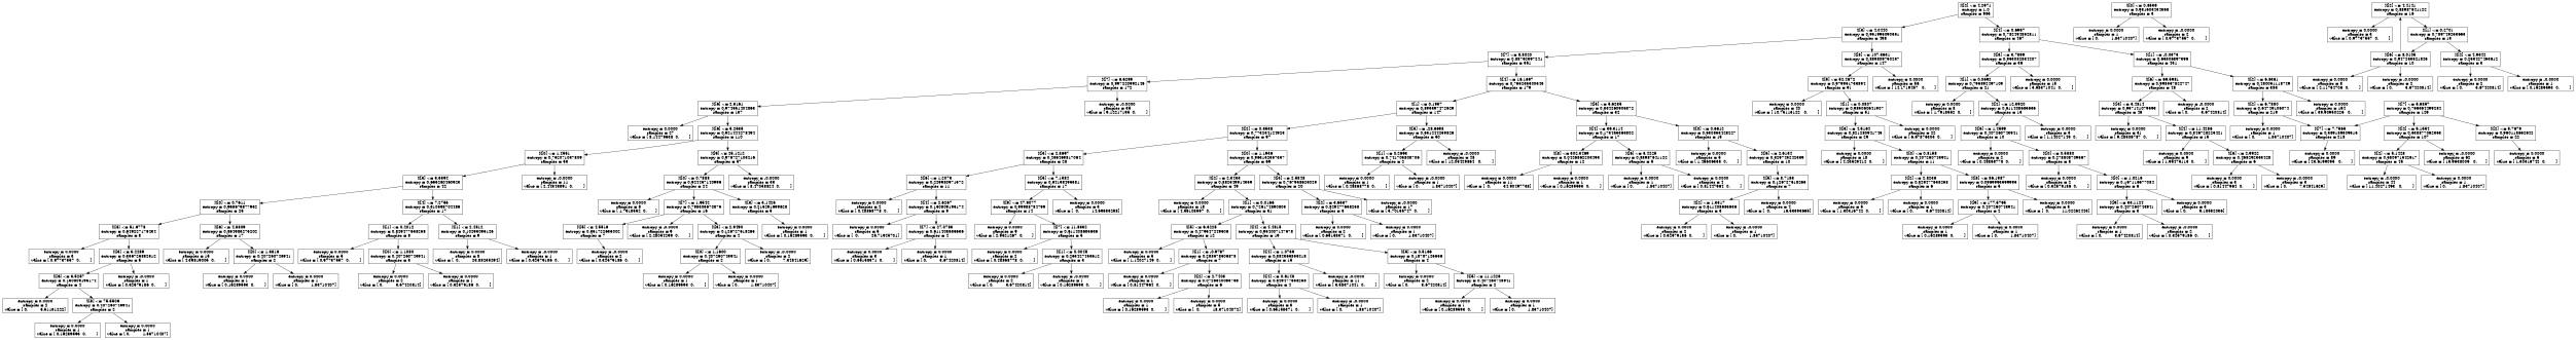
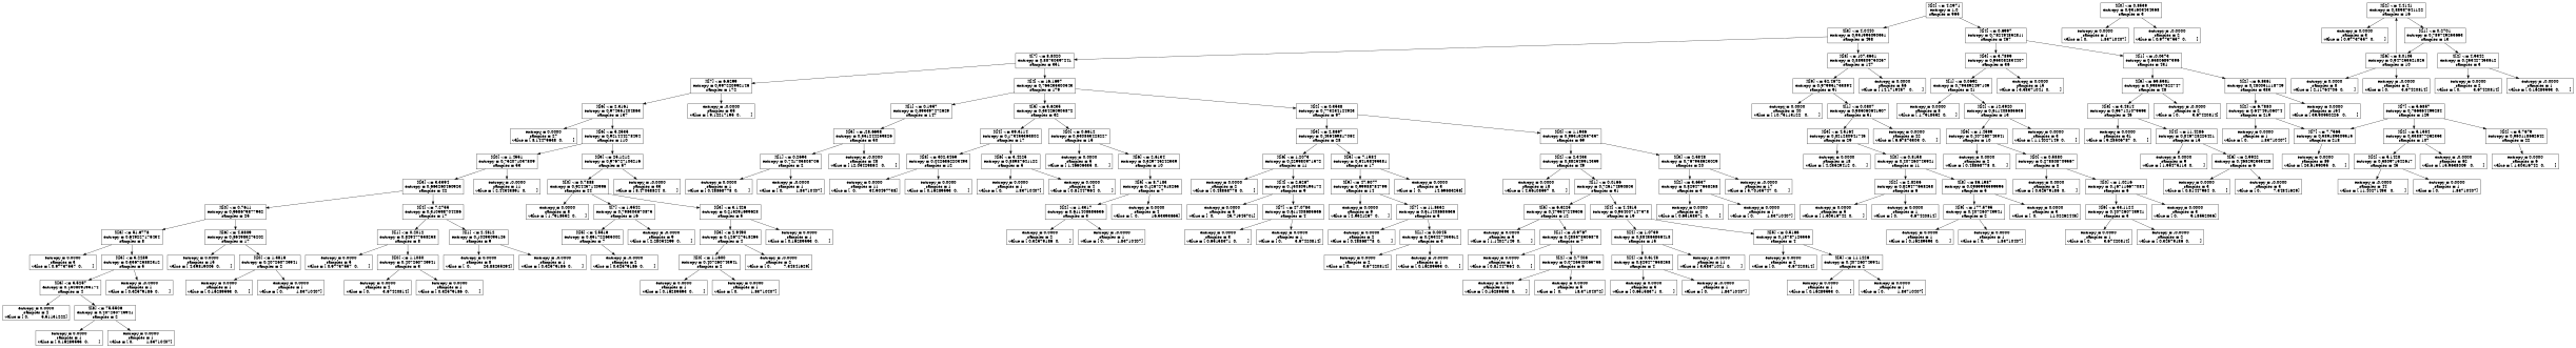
  digraph {
    node [shape=box]
    n1 [label="X[2] <= 4.2971\nentropy = 1.0\nsamples = 965"]
    n2 [label="X[3] <= 4.0440\nentropy = 0.951995090351\nsamples = 498"]
    n3 [label="X[4] <= 0.6997\nentropy = 0.782494852811\nsamples = 467"]
    n4 [label="X[7] <= 8.8020\nentropy = 0.88730397241\nsamples = 351"]
    n5 [label="X[8] <= 107.3631\nentropy = 0.889809750257\nsamples = 147"]
    n6 [label="X[3] <= 3.7899\nentropy = 0.953082834407\nsamples = 36"]
    n7 [label="X[1] <= -0.0373\nentropy = 0.65806897396\nsamples = 431"]
    n8 [label="X[7] <= 6.6299\nentropy = 0.997220992146\nsamples = 172"]
    n9 [label="X[4] <= 16.1697\nentropy = 0.765235300543\nsamples = 179"]
    n10 [label="X[9] <= 52.4672\nentropy = 0.979951733894\nsamples = 91"]
    n11 [label="entropy = 0.0000\nsamples = 56\nvalue = [ 14.1719457   0.       ]"]
    n12 [label="X[6] <= 2.3161\nentropy = 0.974551404863\nsamples = 137"]
    n13 [label="entropy = -0.0000\nsamples = 35\nvalue = [ 9.12217195  0.        ]"]
    n14 [label="X[1] <= 0.1957\nentropy = 0.893397472629\nsamples = 147"]
    n15 [label="X[5] <= 5.6235\nentropy = 0.334260905872\nsamples = 32"]
    n16 [label="entropy = 0.0000\nsamples = 27\nvalue = [ 8.14479638  0.        ]"]
    n17 [label="X[6] <= 5.2535\nentropy = 0.921444278494\nsamples = 110"]
    n18 [label="X[0] <= 1.4551\nentropy = 0.752071037809\nsamples = 53"]
    n19 [label="X[9] <= 25.1212\nentropy = 0.976727103216\nsamples = 57"]
    n20 [label="X[3] <= 3.3394\nentropy = 0.663260460923\nsamples = 42"]
    n21 [label="entropy = -0.0000\nsamples = 11\nvalue = [ 2.44343891  0.        ]"]
    n22 [label="X[0] <= 0.7888\nentropy = 0.924457140996\nsamples = 24"]
    n23 [label="entropy = -0.0000\nsamples = 33\nvalue = [ 8.47058824  0.        ]"]
    n24 [label="X[0] <= 0.7611\nentropy = 0.968679877932\nsamples = 25"]
    n25 [label="X[4] <= 7.2755\nentropy = 0.310598704486\nsamples = 17"]
    n26 [label="X[8] <= 51.6778\nentropy = 0.649227176434\nsamples = 8"]
    n27 [label="X[6] <= 4.8809\nentropy = 0.864983275202\nsamples = 17"]
    n28 [label="X[1] <= 0.2012\nentropy = 0.829477658258\nsamples = 8"]
    n29 [label="X[1] <= 2.4812\nentropy = 0.10293095125\nsamples = 9"]
    n30 [label="entropy = 0.0000\nsamples = 3\nvalue = [ 0.97737557  0.        ]"]
    n31 [label="X[3] <= 3.2289\nentropy = 0.336725882312\nsamples = 5"]
    n32 [label="entropy = 0.0000\nsamples = 15\nvalue = [ 4.39819005  0.        ]"]
    n33 [label="X[0] <= 1.3816\nentropy = 0.407260743941\nsamples = 2"]
    n34 [label="X[6] <= 3.5257\nentropy = 0.150809195174\nsamples = 4"]
    n35 [label="entropy = -0.0000\nsamples = 1\nvalue = [ 0.32579186  0.        ]"]
    n36 [label="entropy = 0.0000\nsamples = 2\nvalue = [ 0.          5.51131222]"]
    n37 [label="X[8] <= 75.5506\nentropy = 0.407260743941\nsamples = 2"]
    n38 [label="entropy = 0.0000\nsamples = 1\nvalue = [ 0.16289593  0.        ]"]
    n39 [label="entropy = 0.0000\nsamples = 1\nvalue = [ 0.          1.83710407]"]
    n40 [label="entropy = 0.0000\nsamples = 1\nvalue = [ 0.16289593  0.        ]"]
    n41 [label="entropy = 0.0000\nsamples = 1\nvalue = [ 0.          1.83710407]"]
    n42 [label="entropy = 0.0000\nsamples = 5\nvalue = [ 0.97737557  0.        ]"]
    n43 [label="X[0] <= 1.1080\nentropy = 0.407260743941\nsamples = 3"]
    n44 [label="entropy = 0.0000\nsamples = 8\nvalue = [  0.          23.88235294]"]
    n45 [label="entropy = -0.0000\nsamples = 1\nvalue = [ 0.32579186  0.        ]"]
    n46 [label="entropy = 0.0000\nsamples = 2\nvalue = [ 0.          3.67420814]"]
    n47 [label="entropy = 0.0000\nsamples = 1\nvalue = [ 0.32579186  0.        ]"]
    n48 [label="entropy = 0.0000\nsamples = 8\nvalue = [ 1.7918552  0.       ]"]
    n49 [label="X[7] <= 1.9542\nentropy = 0.798303670875\nsamples = 16"]
    n50 [label="X[3] <= 3.1426\nentropy = 0.215291699628\nsamples = 5"]
    n51 [label="X[5] <= 4.5516\nentropy = 0.351722635002\nsamples = 7"]
    n52 [label="entropy = -0.0000\nsamples = 9\nvalue = [ 2.28054299  0.        ]"]
    n53 [label="entropy = -0.0000\nsamples = 2\nvalue = [ 0.32579186  0.        ]"]
    n54 [label="X[3] <= 2.9490\nentropy = 0.126727518265\nsamples = 4"]
    n55 [label="entropy = 0.0000\nsamples = 1\nvalue = [ 0.16289593  0.        ]"]
    n56 [label="X[0] <= 1.1600\nentropy = 0.407260743941\nsamples = 2"]
    n57 [label="entropy = -0.0000\nsamples = 2\nvalue = [ 0.          7.34841629]"]
    n58 [label="entropy = 0.0000\nsamples = 1\nvalue = [ 0.16289593  0.        ]"]
    n59 [label="entropy = 0.0000\nsamples = 1\nvalue = [ 0.          1.83710407]"]
    n60 [label="X[2] <= 0.3538\nentropy = 0.773234124923\nsamples = 97"]
    n61 [label="X[5] <= -28.6698\nentropy = 0.551244259826\nsamples = 50"]
    n62 [label="X[4] <= 39.3114\nentropy = 0.173455363802\nsamples = 17"]
    n63 [label="X[0] <= 0.6612\nentropy = 0.530853428227\nsamples = 15"]
    n64 [label="X[3] <= 2.8697\nentropy = 0.436469817064\nsamples = 28"]
    n65 [label="X[0] <= 1.1936\nentropy = 0.963132357357\nsamples = 69"]
    n66 [label="X[1] <= 0.2693\nentropy = 0.741705808706\nsamples = 2"]
    n67 [label="entropy = -0.0000\nsamples = 48\nvalue = [ 12.05429864   0.        ]"]
    n68 [label="X[6] <= 1.2073\nentropy = 0.229980971572\nsamples = 11"]
    n69 [label="X[5] <= 7.1584\nentropy = 0.64198495381\nsamples = 17"]
    n70 [label="X[2] <= 2.3433\nentropy = 0.882549914359\nsamples = 49"]
    n71 [label="X[3] <= 2.5848\nentropy = 0.767958623029\nsamples = 20"]
    n72 [label="entropy = 0.0000\nsamples = 2\nvalue = [ 0.48868778  0.        ]"]
    n73 [label="X[4] <= 2.6267\nentropy = 0.150809195174\nsamples = 9"]
    n74 [label="X[9] <= 47.9077\nentropy = 0.99988784799\nsamples = 14"]
    n75 [label="entropy = 0.0000\nsamples = 3\nvalue = [  0.          14.69683258]"]
    n76 [label="entropy = 0.0000\nsamples = 5\nvalue = [  0.          25.71945701]"]
    n77 [label="X[7] <= 27.0783\nentropy = 0.611408685636\nsamples = 4"]
    n78 [label="entropy = 0.0000\nsamples = 3\nvalue = [ 0.65158371  0.        ]"]
    n79 [label="entropy = 0.0000\nsamples = 1\nvalue = [ 0.          3.67420814]"]
    n80 [label="entropy = 0.0000\nsamples = 9\nvalue = [ 2.9321267  0.       ]"]
    n81 [label="X[7] <= 11.8332\nentropy = 0.611408685636\nsamples = 5"]
    n82 [label="entropy = 0.0000\nsamples = 2\nvalue = [ 0.48868778  0.        ]"]
    n83 [label="X[1] <= 0.0045\nentropy = 0.253427453612\nsamples = 3"]
    n84 [label="entropy = 0.0000\nsamples = 2\nvalue = [ 0.          3.67420814]"]
    n85 [label="entropy = -0.0000\nsamples = 1\nvalue = [ 0.16289593  0.        ]"]
    n86 [label="entropy = 0.0000\nsamples = 18\nvalue = [ 4.56108597  0.        ]"]
    n87 [label="X[1] <= 0.0166\nentropy = 0.726174890803\nsamples = 31"]
    n88 [label="X[2] <= 3.6537\nentropy = 0.829477658258\nsamples = 3"]
    n89 [label="entropy = -0.0000\nsamples = 17\nvalue = [ 5.70135747  0.        ]"]
    n90 [label="X[5] <= 6.3225\nentropy = 0.479547249506\nsamples = 12"]
    n91 [label="X[4] <= 4.4815\nentropy = 0.954007147578\nsamples = 19"]
    n92 [label="entropy = 0.0000\nsamples = 5\nvalue = [ 1.14027149  0.        ]"]
    n93 [label="X[1] <= -0.9767\nentropy = 0.288578506878\nsamples = 7"]
    n94 [label="X[4] <= 1.0739\nentropy = 0.884365856418\nsamples = 15"]
    n95 [label="X[5] <= 0.5166\nentropy = 0.18787125556\nsamples = 4"]
    n96 [label="entropy = 0.0000\nsamples = 1\nvalue = [ 0.81447964  0.        ]"]
    n97 [label="X[2] <= 2.7408\nentropy = 0.0726540065756\nsamples = 6"]
    n98 [label="entropy = 0.0000\nsamples = 1\nvalue = [ 0.16289593  0.        ]"]
    n99 [label="entropy = 0.0000\nsamples = 5\nvalue = [  0.          18.37104072]"]
    n100 [label="X[4] <= 0.6148\nentropy = 0.829477658258\nsamples = 4"]
    n101 [label="entropy = -0.0000\nsamples = 11\nvalue = [ 3.58371041  0.        ]"]
    n102 [label="entropy = 0.0000\nsamples = 2\nvalue = [ 0.          3.67420814]"]
    n103 [label="X[5] <= 11.1226\nentropy = 0.407260743941\nsamples = 2"]
    n104 [label="entropy = 0.0000\nsamples = 3\nvalue = [ 0.65158371  0.        ]"]
    n105 [label="entropy = -0.0000\nsamples = 1\nvalue = [ 0.          1.83710407]"]
    n106 [label="entropy = 0.0000\nsamples = 1\nvalue = [ 0.16289593  0.        ]"]
    n107 [label="entropy = 0.0000\nsamples = 1\nvalue = [ 0.          1.83710407]"]
    n108 [label="entropy = 0.0000\nsamples = 2\nvalue = [ 0.65158371  0.        ]"]
    n109 [label="entropy = 0.0000\nsamples = 1\nvalue = [ 0.          1.83710407]"]
    n110 [label="entropy = 0.0000\nsamples = 1\nvalue = [ 0.48868778  0.        ]"]
    n111 [label="entropy = -0.0000\nsamples = 1\nvalue = [ 0.          1.83710407]"]
    n112 [label="X[8] <= 302.3469\nentropy = 0.0426862203493\nsamples = 12"]
    n113 [label="X[6] <= 3.4225\nentropy = 0.88987641122\nsamples = 5"]
    n114 [label="entropy = 0.0000\nsamples = 5\nvalue = [ 1.46606335  0.        ]"]
    n115 [label="X[6] <= 2.6134\nentropy = 0.329745242339\nsamples = 10"]
    n116 [label="entropy = 0.0000\nsamples = 11\nvalue = [  0.          34.90497738]"]
    n117 [label="entropy = 0.0000\nsamples = 1\nvalue = [ 0.16289593  0.        ]"]
    n118 [label="entropy = 0.0000\nsamples = 1\nvalue = [ 0.          1.83710407]"]
    n119 [label="entropy = 0.0000\nsamples = 4\nvalue = [ 0.81447964  0.        ]"]
    n120 [label="X[5] <= 8.7183\nentropy = 0.126727518265\nsamples = 7"]
    n121 [label="X[0] <= 0.8539\nentropy = 0.931603434368\nsamples = 3"]
    n122 [label="entropy = 0.0000\nsamples = 1\nvalue = [ 0.          1.83710407]"]
    n123 [label="entropy = -0.0000\nsamples = 2\nvalue = [ 0.97737557  0.        ]"]
    n124 [label="X[2] <= 1.3317\nentropy = 0.611408685636\nsamples = 3"]
    n125 [label="entropy = 0.0000\nsamples = 4\nvalue = [  0.          16.53393665]"]
    n126 [label="entropy = 0.0000\nsamples = 2\nvalue = [ 0.32579186  0.        ]"]
    n127 [label="entropy = -0.0000\nsamples = 1\nvalue = [ 0.          1.83710407]"]
    n128 [label="entropy = 0.0000\nsamples = 40\nvalue = [ 10.75113122   0.        ]"]
    n129 [label="X[1] <= 0.0807\nentropy = 0.985060641907\nsamples = 51"]
    n130 [label="X[3] <= 4.5164\nentropy = 0.821280941745\nsamples = 29"]
    n131 [label="entropy = 0.0000\nsamples = 22\nvalue = [ 6.67873303  0.        ]"]
    n132 [label="entropy = 0.0000\nsamples = 18\nvalue = [ 4.23529412  0.        ]"]
    n133 [label="X[0] <= 0.8158\nentropy = 0.407260743941\nsamples = 11"]
    n134 [label="X[2] <= 2.8236\nentropy = 0.829477658258\nsamples = 6"]
    n135 [label="X[8] <= 86.1987\nentropy = 0.0969993599995\nsamples = 5"]
    n136 [label="entropy = 0.0000\nsamples = 5\nvalue = [ 1.30316742  0.        ]"]
    n137 [label="entropy = 0.0000\nsamples = 1\nvalue = [ 0.          3.67420814]"]
    n138 [label="X[9] <= 177.5795\nentropy = 0.407260743941\nsamples = 2"]
    n139 [label="entropy = 0.0000\nsamples = 3\nvalue = [  0.          11.02262443]"]
    n140 [label="entropy = 0.0000\nsamples = 1\nvalue = [ 0.16289593  0.        ]"]
    n141 [label="entropy = 0.0000\nsamples = 1\nvalue = [ 0.          1.83710407]"]
    n142 [label="X[1] <= 0.0692\nentropy = 0.795892497109\nsamples = 21"]
    n143 [label="entropy = 0.0000\nsamples = 15\nvalue = [ 3.58371041  0.        ]"]
    n144 [label="X[6] <= 69.5981\nentropy = 0.998557822747\nsamples = 48"]
    n145 [label="X[2] <= 6.8361\nentropy = 0.480051118749\nsamples = 383"]
    n146 [label="entropy = 0.0000\nsamples = 8\nvalue = [ 1.7918552  0.       ]"]
    n147 [label="X[2] <= 12.3920\nentropy = 0.611408685636\nsamples = 13"]
    n148 [label="X[6] <= 1.4599\nentropy = 0.407260743941\nsamples = 10"]
    n149 [label="entropy = 0.0000\nsamples = 3\nvalue = [ 1.14027149  0.        ]"]
    n150 [label="entropy = 0.0000\nsamples = 2\nvalue = [ 0.48868778  0.        ]"]
    n151 [label="X[0] <= 0.5880\nentropy = 0.278808709567\nsamples = 8"]
    n152 [label="entropy = 0.0000\nsamples = 2\nvalue = [ 0.32579186  0.        ]"]
    n153 [label="X[0] <= 1.0216\nentropy = 0.167116677084\nsamples = 6"]
    n154 [label="X[9] <= 33.1124\nentropy = 0.407260743941\nsamples = 3"]
    n155 [label="entropy = 0.0000\nsamples = 3\nvalue = [ 0.          9.18552036]"]
    n156 [label="entropy = 0.0000\nsamples = 1\nvalue = [ 0.          3.67420814]"]
    n157 [label="entropy = -0.0000\nsamples = 2\nvalue = [ 0.32579186  0.        ]"]
    n158 [label="X[3] <= 3.4814\nentropy = 0.957141079593\nsamples = 46"]
    n159 [label="entropy = -0.0000\nsamples = 2\nvalue = [ 0.          3.67420814]"]
    n160 [label="X[2] <= 6.7880\nentropy = 0.64749106074\nsamples = 219"]
    n161 [label="entropy = 0.0000\nsamples = 164\nvalue = [ 39.90950226   0.        ]"]
    n162 [label="entropy = 0.0000\nsamples = 31\nvalue = [ 9.28506787  0.        ]"]
    n163 [label="X[4] <= 11.4286\nentropy = 0.846728225421\nsamples = 15"]
    n164 [label="entropy = 0.0000\nsamples = 9\nvalue = [ 1.95475113  0.        ]"]
    n165 [label="X[6] <= 2.9922\nentropy = 0.468292333428\nsamples = 6"]
    n166 [label="entropy = 0.0000\nsamples = 3\nvalue = [ 0.81447964  0.        ]"]
    n167 [label="entropy = -0.0000\nsamples = 3\nvalue = [ 0.          7.34841629]"]
    n168 [label="X[7] <= 7.7565\nentropy = 0.589189309515\nsamples = 218"]
    n169 [label="entropy = 0.0000\nsamples = 1\nvalue = [ 0.          1.83710407]"]
    n170 [label="entropy = 0.0000\nsamples = 89\nvalue = [ 23.6199095   0.       ]"]
    n171 [label="X[7] <= 5.6857\nentropy = 0.766364499284\nsamples = 129"]
    n172 [label="X[2] <= 5.1554\nentropy = 0.338877062353\nsamples = 107"]
    n173 [label="X[2] <= 5.7679\nentropy = 0.960118662642\nsamples = 22"]
    n174 [label="X[2] <= 5.1428\nentropy = 0.580971542617\nsamples = 45"]
    n175 [label="entropy = -0.0000\nsamples = 62\nvalue = [ 15.9638009   0.       ]"]
    n176 [label="entropy = 0.0000\nsamples = 6\nvalue = [ 1.30316742  0.        ]"]
    n177 [label="entropy = -0.0000\nsamples = 44\nvalue = [ 11.40271493   0.        ]"]
    n178 [label="entropy = 0.0000\nsamples = 1\nvalue = [ 0.          1.83710407]"]
    n179 [label="X[2] <= 4.4141\nentropy = 0.88987641122\nsamples = 16"]
    n180 [label="entropy = 0.0000\nsamples = 3\nvalue = [ 0.97737557  0.        ]"]
    n181 [label="X[1] <= 0.2701\nentropy = 0.789749253663\nsamples = 13"]
    n182 [label="X[6] <= 8.0105\nentropy = 0.947253521825\nsamples = 10"]
    n183 [label="X[2] <= 4.9342\nentropy = 0.253427453612\nsamples = 3"]
    n184 [label="entropy = 0.0000\nsamples = 8\nvalue = [ 2.11764706  0.        ]"]
    n185 [label="entropy = -0.0000\nsamples = 2\nvalue = [ 0.          3.67420814]"]
    n186 [label="entropy = 0.0000\nsamples = 2\nvalue = [ 0.          3.67420814]"]
    n187 [label="entropy = -0.0000\nsamples = 1\nvalue = [ 0.16289593  0.        ]"]
    n1 -> n2
    n1 -> n3
    n2 -> n4
    n2 -> n5
    n3 -> n6
    n3 -> n7
    n4 -> n8
    n4 -> n9
    n5 -> n10
    n5 -> n11
    n6 -> n142
    n6 -> n143
    n7 -> n144
    n7 -> n145
    n8 -> n12
    n8 -> n13
    n9 -> n14
    n9 -> n15
    n10 -> n128
    n10 -> n129
    n12 -> n16
    n12 -> n17
-   n14 -> n60
+   n9 -> n60
    n14 -> n61
    n15 -> n62
    n15 -> n63
    n17 -> n18
    n17 -> n19
    n18 -> n20
    n18 -> n21
    n19 -> n22
    n19 -> n23
    n20 -> n24
    n20 -> n25
    n22 -> n48
    n22 -> n49
    n22 -> n50
    n24 -> n26
    n24 -> n27
    n25 -> n28
    n25 -> n29
    n26 -> n30
    n26 -> n31
    n27 -> n32
    n27 -> n33
    n28 -> n42
    n28 -> n43
    n29 -> n44
    n29 -> n45
    n31 -> n34
    n31 -> n35
    n33 -> n40
    n33 -> n41
    n34 -> n36
    n34 -> n37
    n37 -> n38
    n37 -> n39
    n43 -> n46
    n43 -> n47
    n49 -> n51
    n49 -> n52
-   n49 -> n54
+   n50 -> n54
    n50 -> n55
    n51 -> n53
    n54 -> n56
    n54 -> n57
    n56 -> n58
    n56 -> n59
    n60 -> n64
    n60 -> n65
    n61 -> n66
    n61 -> n67
    n62 -> n112
    n62 -> n113
    n63 -> n114
    n63 -> n115
    n64 -> n68
    n64 -> n69
    n65 -> n70
    n65 -> n71
    n66 -> n110
    n66 -> n111
    n68 -> n72
    n68 -> n73
    n69 -> n74
    n69 -> n75
    n70 -> n86
    n70 -> n87
    n71 -> n88
    n71 -> n89
    n73 -> n76
    n73 -> n77
    n74 -> n80
    n74 -> n81
    n77 -> n78
    n77 -> n79
    n81 -> n82
    n81 -> n83
    n83 -> n84
    n83 -> n85
    n87 -> n90
    n87 -> n91
    n88 -> n108
    n88 -> n109
    n90 -> n92
    n90 -> n93
    n91 -> n94
    n91 -> n95
    n93 -> n96
    n93 -> n97
    n94 -> n100
    n94 -> n101
    n95 -> n102
    n95 -> n103
    n97 -> n98
    n97 -> n99
    n100 -> n104
    n100 -> n105
    n103 -> n106
    n103 -> n107
    n112 -> n116
    n112 -> n117
    n113 -> n118
    n113 -> n119
    n115 -> n120
    n120 -> n124
    n120 -> n125
    n121 -> n122
    n121 -> n123
    n124 -> n126
    n124 -> n127
    n129 -> n130
    n129 -> n131
    n130 -> n132
    n130 -> n133
    n133 -> n134
    n133 -> n135
    n134 -> n136
    n134 -> n137
    n135 -> n138
    n135 -> n139
    n138 -> n140
    n138 -> n141
    n142 -> n146
    n142 -> n147
    n144 -> n158
    n144 -> n159
    n145 -> n160
    n145 -> n161
    n147 -> n148
    n147 -> n149
    n148 -> n150
    n148 -> n151
    n151 -> n152
    n151 -> n153
    n153 -> n154
    n153 -> n155
    n154 -> n156
    n154 -> n157
    n158 -> n162
    n158 -> n163
    n160 -> n168
    n160 -> n169
    n163 -> n164
    n163 -> n165
    n165 -> n166
    n165 -> n167
    n168 -> n170
    n171 -> n168
    n171 -> n172
    n171 -> n173
    n172 -> n174
    n172 -> n175
    n173 -> n176
    n174 -> n177
    n174 -> n178
    n179 -> n180
    n179 -> n181
    n181 -> n182
    n181 -> n183
    n182 -> n179
    n182 -> n184
    n182 -> n185
    n183 -> n186
    n183 -> n187
  }
